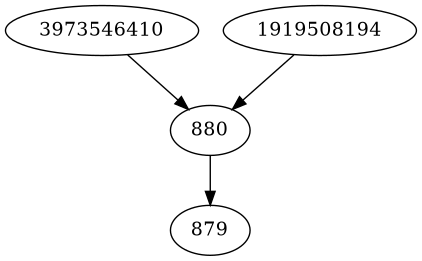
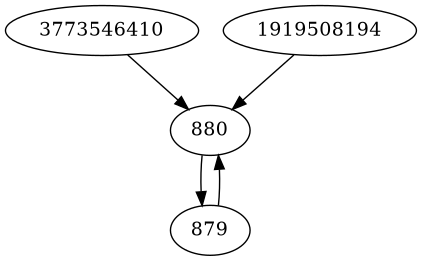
  strict digraph {
    880
    879
-   3973546410
+   3973546410 [label=3773546410]
    1919508194
    880 -> 879
+   879 -> 880
    3973546410 -> 880
    1919508194 -> 880
  }
